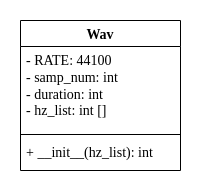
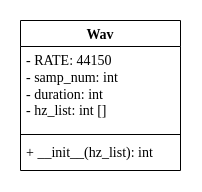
  <mxCell id="0" />
  <mxCell id="1" parent="0" />
  <mxCell id="2" value="Wav" style="swimlane;fontStyle=1;align=center;verticalAlign=top;childLayout=stackLayout;horizontal=1;startSize=26;horizontalStack=0;resizeParent=1;resizeParentMax=0;resizeLast=0;collapsible=1;marginBottom=0;whiteSpace=wrap;html=1;fontFamily=Times New Roman;fontSize=14;" parent="1" vertex="1"><mxGeometry x="20" y="20" width="160" height="150" as="geometry"><mxRectangle x="210" y="140" width="80" height="30" as="alternateBounds" /></mxGeometry></mxCell>
- <mxCell id="3" value="- RATE: 44100&lt;br style=&quot;font-size: 14px;&quot;&gt;- samp_num: int&lt;br style=&quot;font-size: 14px;&quot;&gt;- duration: int&lt;br&gt;- hz_list: int []" style="text;strokeColor=none;fillColor=none;align=left;verticalAlign=top;spacingLeft=4;spacingRight=4;overflow=hidden;rotatable=0;points=[[0,0.5],[1,0.5]];portConstraint=eastwest;whiteSpace=wrap;html=1;fontFamily=Times New Roman;fontSize=14;" parent="2" vertex="1"><mxGeometry y="26" width="160" height="84" as="geometry" /></mxCell>
+ <mxCell id="3" value="- RATE: 44150&lt;br style=&quot;font-size: 14px;&quot;&gt;- samp_num: int&lt;br style=&quot;font-size: 14px;&quot;&gt;- duration: int&lt;br&gt;- hz_list: int []" style="text;strokeColor=none;fillColor=none;align=left;verticalAlign=top;spacingLeft=4;spacingRight=4;overflow=hidden;rotatable=0;points=[[0,0.5],[1,0.5]];portConstraint=eastwest;whiteSpace=wrap;html=1;fontFamily=Times New Roman;fontSize=14;" parent="2" vertex="1"><mxGeometry y="26" width="160" height="84" as="geometry" /></mxCell>
  <mxCell id="4" value="" style="line;strokeWidth=1;fillColor=none;align=left;verticalAlign=middle;spacingTop=-1;spacingLeft=3;spacingRight=3;rotatable=0;labelPosition=right;points=[];portConstraint=eastwest;strokeColor=inherit;fontFamily=Times New Roman;fontSize=14;" parent="2" vertex="1"><mxGeometry y="110" width="160" height="8" as="geometry" /></mxCell>
  <mxCell id="5" value="+ __init__(hz_list): int&lt;br style=&quot;font-size: 14px;&quot;&gt;" style="text;strokeColor=none;fillColor=none;align=left;verticalAlign=top;spacingLeft=4;spacingRight=4;overflow=hidden;rotatable=0;points=[[0,0.5],[1,0.5]];portConstraint=eastwest;whiteSpace=wrap;html=1;fontFamily=Times New Roman;fontSize=14;" parent="2" vertex="1"><mxGeometry y="118" width="160" height="32" as="geometry" /></mxCell>
